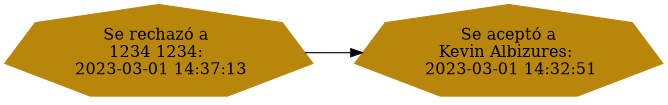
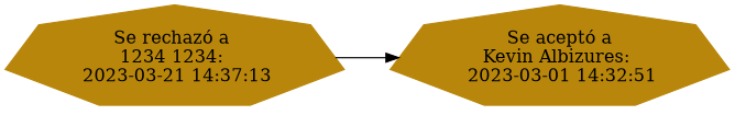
  digraph {
    rankdir=LR
    node [color=darkgoldenrod shape=septagon style=filled]
-   n1 [label="Se rechazó a \n1234 1234: \n 2023-03-01 14:37:13"]
+   n1 [label="Se rechazó a \n1234 1234: \n 2023-03-21 14:37:13"]
    n2 [label="Se aceptó a\nKevin Albizures: \n 2023-03-01 14:32:51"]
    n1 -> n2
  }
